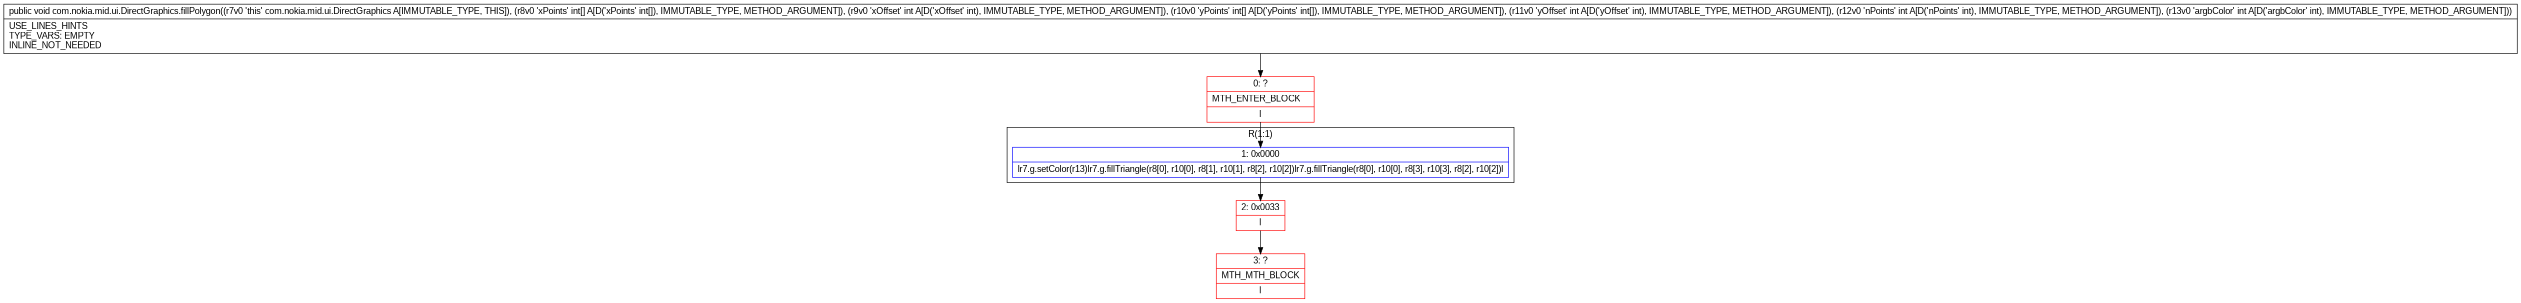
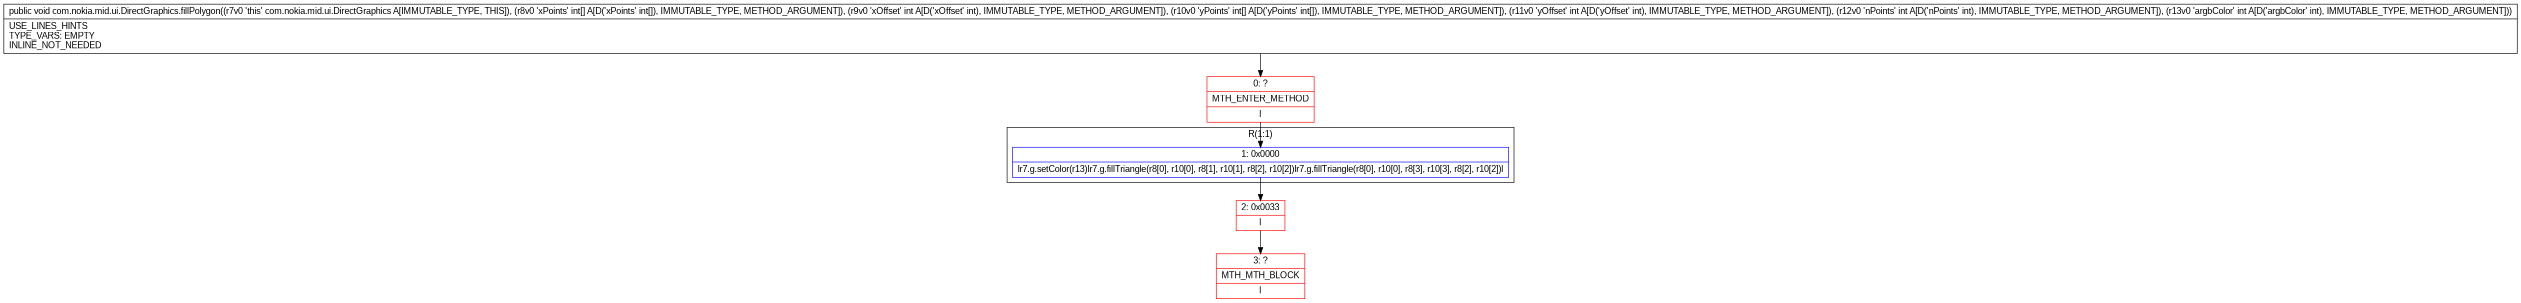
  digraph {
    fontname="Liberation Sans"
    node [color=red fontname="Liberation Sans" shape=record]
    edge [fontname="Liberation Sans"]
    n1 [color=blue label="{1\:\ 0x0000|lr7.g.setColor(r13)lr7.g.fillTriangle(r8[0], r10[0], r8[1], r10[1], r8[2], r10[2])lr7.g.fillTriangle(r8[0], r10[0], r8[3], r10[3], r8[2], r10[2])l}"]
    n2 [label="{2\:\ 0x0033|l}"]
    n3 [label="{3\:\ ?|MTH_MTH_BLOCK\l|l}"]
-   n4 [label="{0\:\ ?|MTH_ENTER_BLOCK\l|l}"]
+   n4 [label="{0\:\ ?|MTH_ENTER_METHOD\l|l}"]
    n5 [label="{public void com.nokia.mid.ui.DirectGraphics.fillPolygon((r7v0 'this' com.nokia.mid.ui.DirectGraphics A[IMMUTABLE_TYPE, THIS]), (r8v0 'xPoints' int[] A[D('xPoints' int[]), IMMUTABLE_TYPE, METHOD_ARGUMENT]), (r9v0 'xOffset' int A[D('xOffset' int), IMMUTABLE_TYPE, METHOD_ARGUMENT]), (r10v0 'yPoints' int[] A[D('yPoints' int[]), IMMUTABLE_TYPE, METHOD_ARGUMENT]), (r11v0 'yOffset' int A[D('yOffset' int), IMMUTABLE_TYPE, METHOD_ARGUMENT]), (r12v0 'nPoints' int A[D('nPoints' int), IMMUTABLE_TYPE, METHOD_ARGUMENT]), (r13v0 'argbColor' int A[D('argbColor' int), IMMUTABLE_TYPE, METHOD_ARGUMENT]))  | USE_LINES_HINTS\lTYPE_VARS: EMPTY\lINLINE_NOT_NEEDED\l}" color=""]
    subgraph cluster_1 {
      label="R(1:1)"
      n1
    }
    n1 -> n2
    n2 -> n3
    n4 -> n1
    n5 -> n4
  }
